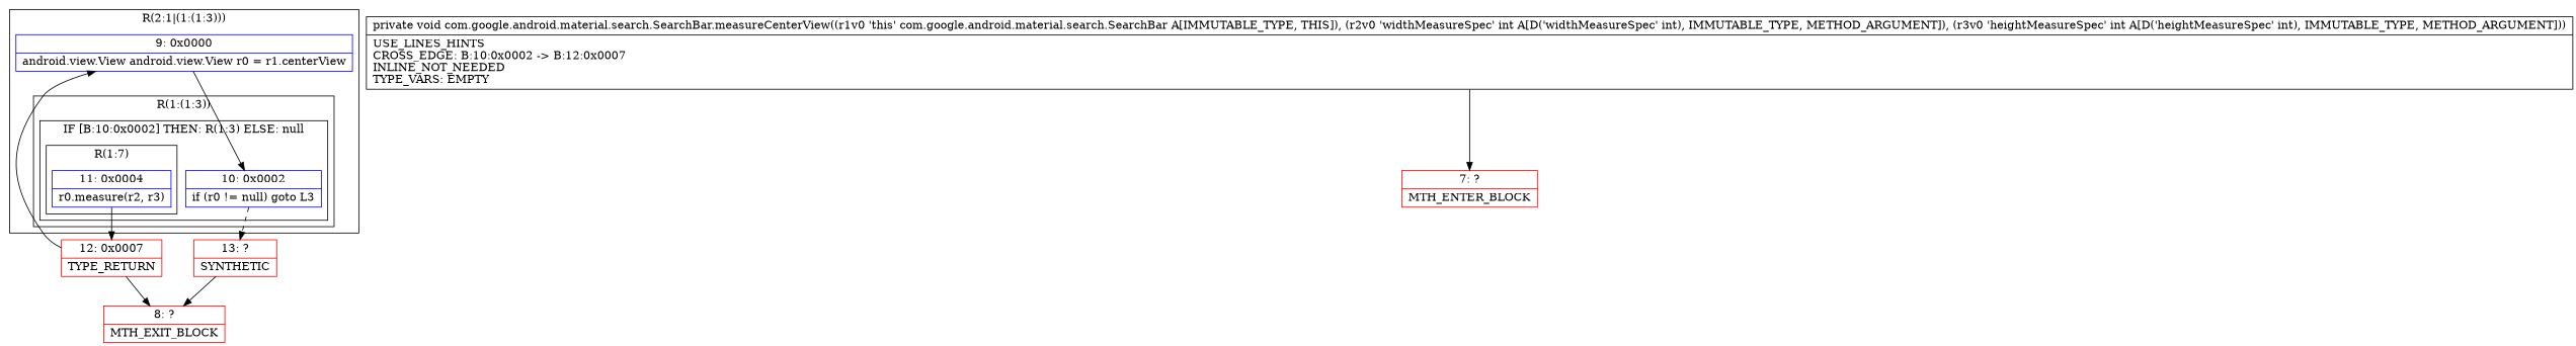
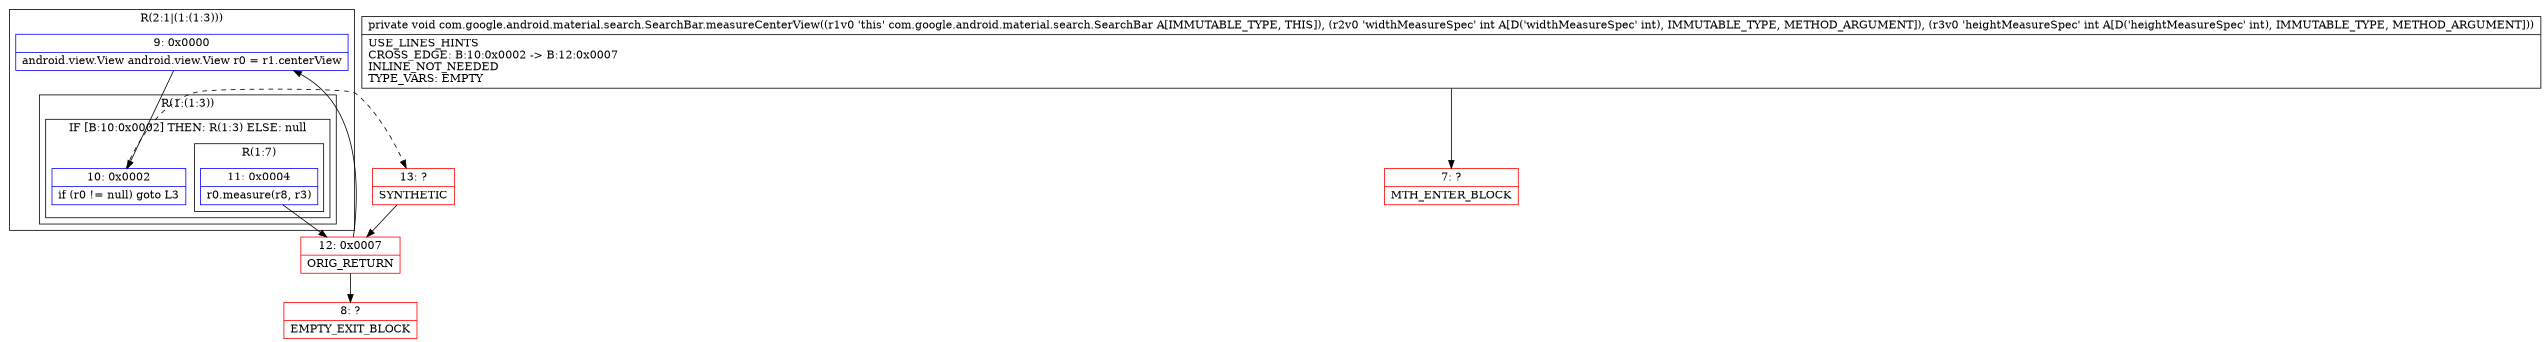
  digraph {
    node [color=red shape=record]
-   n1 [color=blue label="{11\:\ 0x0004|r0.measure(r2, r3)\l}"]
+   n1 [color=blue label="{11\:\ 0x0004|r0.measure(r8, r3)\l}"]
    n2 [color=blue label="{10\:\ 0x0002|if (r0 != null) goto L3\l}"]
    n3 [color=blue label="{9\:\ 0x0000|android.view.View android.view.View r0 = r1.centerView\l}"]
-   n4 [label="{12\:\ 0x0007|TYPE_RETURN\l}"]
+   n4 [label="{12\:\ 0x0007|ORIG_RETURN\l}"]
    n5 [label="{13\:\ ?|SYNTHETIC\l}"]
-   n6 [label="{8\:\ ?|MTH_EXIT_BLOCK\l}"]
+   n6 [label="{8\:\ ?|EMPTY_EXIT_BLOCK\l}"]
    n7 [label="{7\:\ ?|MTH_ENTER_BLOCK\l}"]
    n8 [label="{private void com.google.android.material.search.SearchBar.measureCenterView((r1v0 'this' com.google.android.material.search.SearchBar A[IMMUTABLE_TYPE, THIS]), (r2v0 'widthMeasureSpec' int A[D('widthMeasureSpec' int), IMMUTABLE_TYPE, METHOD_ARGUMENT]), (r3v0 'heightMeasureSpec' int A[D('heightMeasureSpec' int), IMMUTABLE_TYPE, METHOD_ARGUMENT]))  | USE_LINES_HINTS\lCROSS_EDGE: B:10:0x0002 \-\> B:12:0x0007\lINLINE_NOT_NEEDED\lTYPE_VARS: EMPTY\l}" color=""]
    subgraph cluster_1 {
      label="R(2:1|(1:(1:3)))"
      n3
      subgraph cluster_2 {
        label="R(1:(1:3))"
        subgraph cluster_3 {
          label="IF [B:10:0x0002] THEN: R(1:3) ELSE: null"
          n2
          subgraph cluster_4 {
            label="R(1:7)"
            n1
          }
        }
      }
    }
    n1 -> n4
    n2 -> n5 [style=dashed]
    n3 -> n2
    n4 -> n3
    n4 -> n6
-   n5 -> n6
+   n5 -> n4
    n8 -> n7
  }
